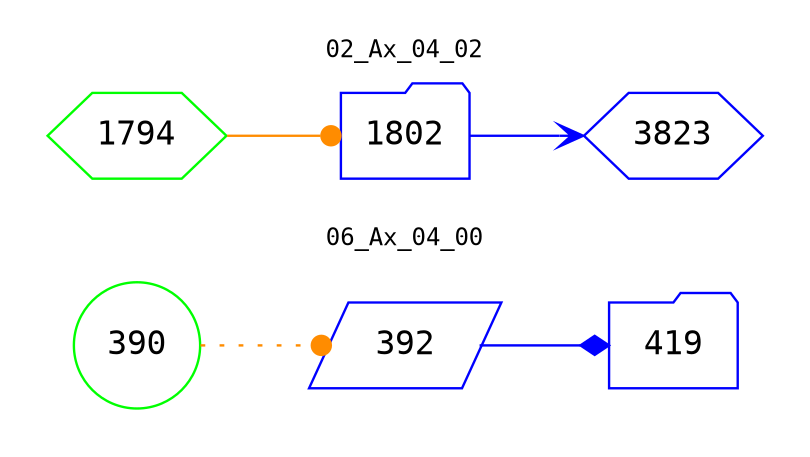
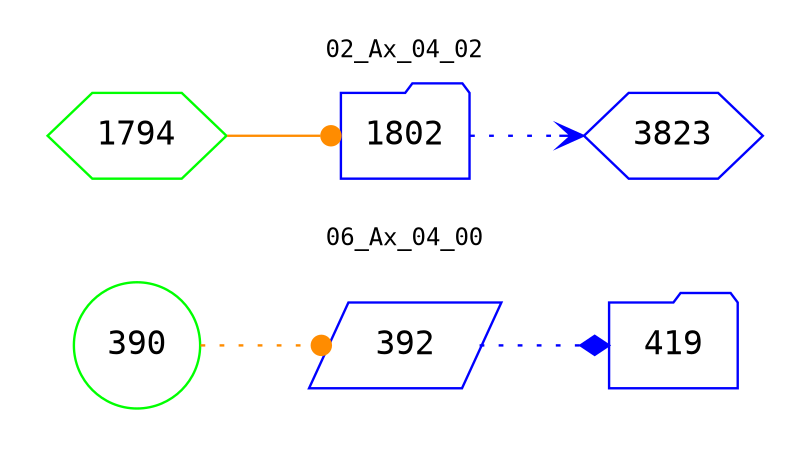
  digraph {
    fontname="DejaVu Sans Mono"
    rankdir=LR
    node [color=blue fontname="DejaVu Sans Mono" shape=folder]
    edge [arrowhead=dot color=darkorange fontname="DejaVu Sans Mono" style=dotted]
    n1 [color=green label=390 shape=circle]
    n2 [label=392 shape=parallelogram]
    n3 [label=419]
    n4 [color=green label=1794 shape=hexagon]
    n5 [label=1802]
    n6 [label=3823 shape=hexagon]
    subgraph cluster_1 {
      color=white
      fontsize=10
      label="06_Ax_04_00"
      n1
      n2
      n3
    }
    subgraph cluster_2 {
      color=white
      fontsize=10
      label="02_Ax_04_02"
      n4
      n5
      n6
    }
    n1 -> n2
-   n2 -> n3 [arrowhead=diamond color=blue style=solid]
+   n2 -> n3 [arrowhead=diamond color=blue]
    n4 -> n5 [style=solid]
-   n5 -> n6 [arrowhead=vee color=blue style=solid]
+   n5 -> n6 [arrowhead=vee color=blue]
  }
